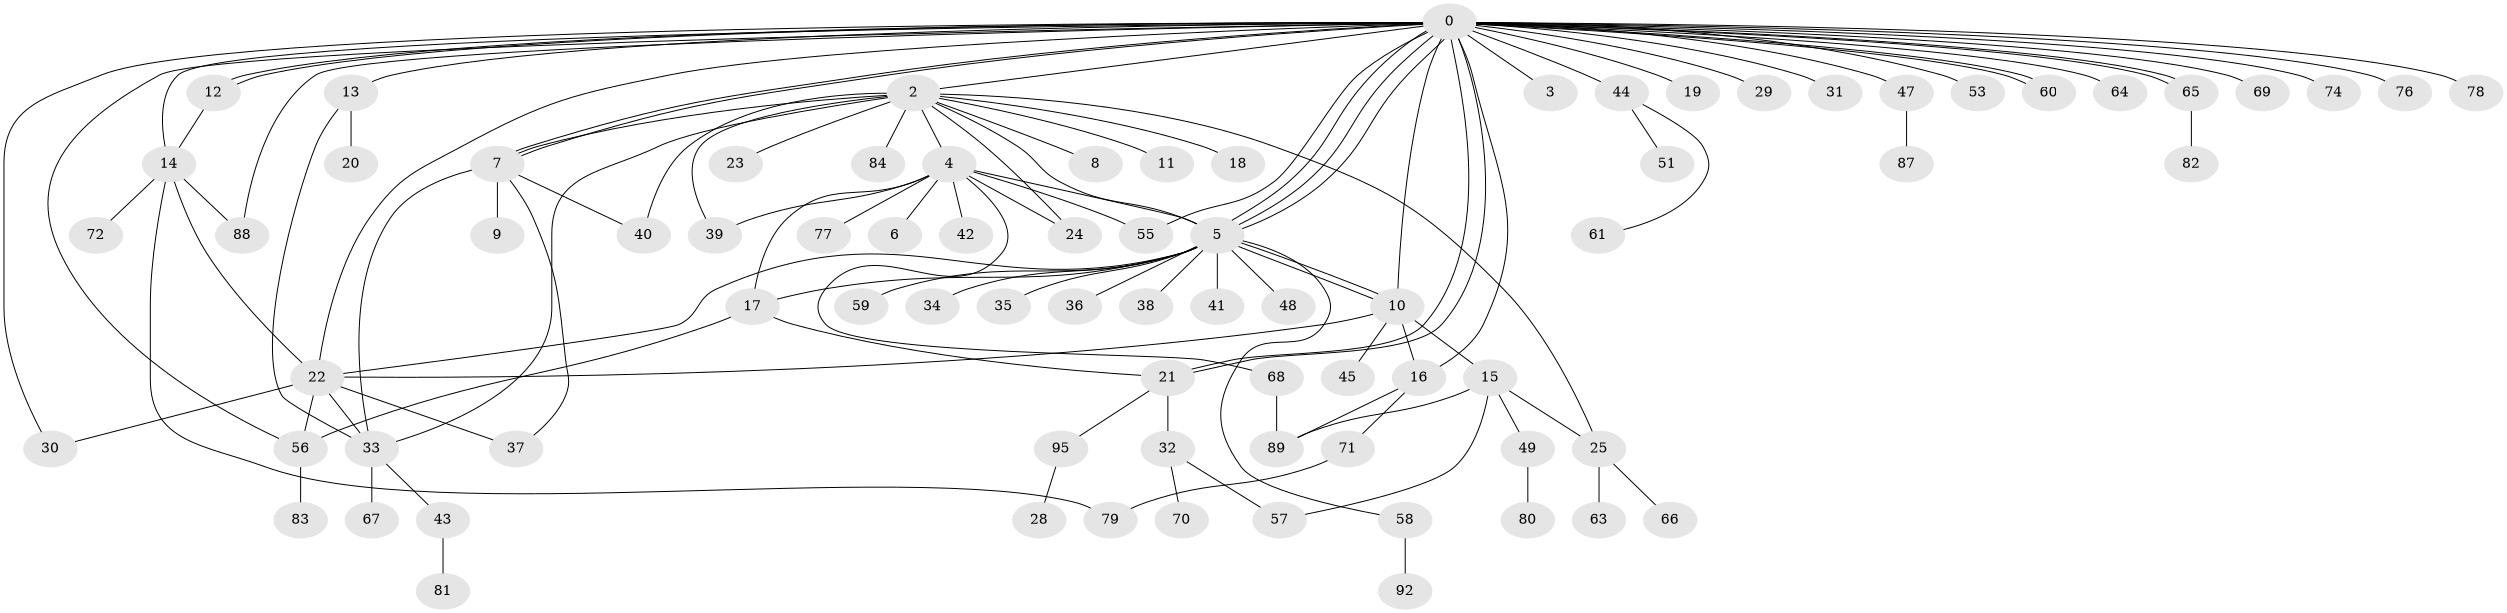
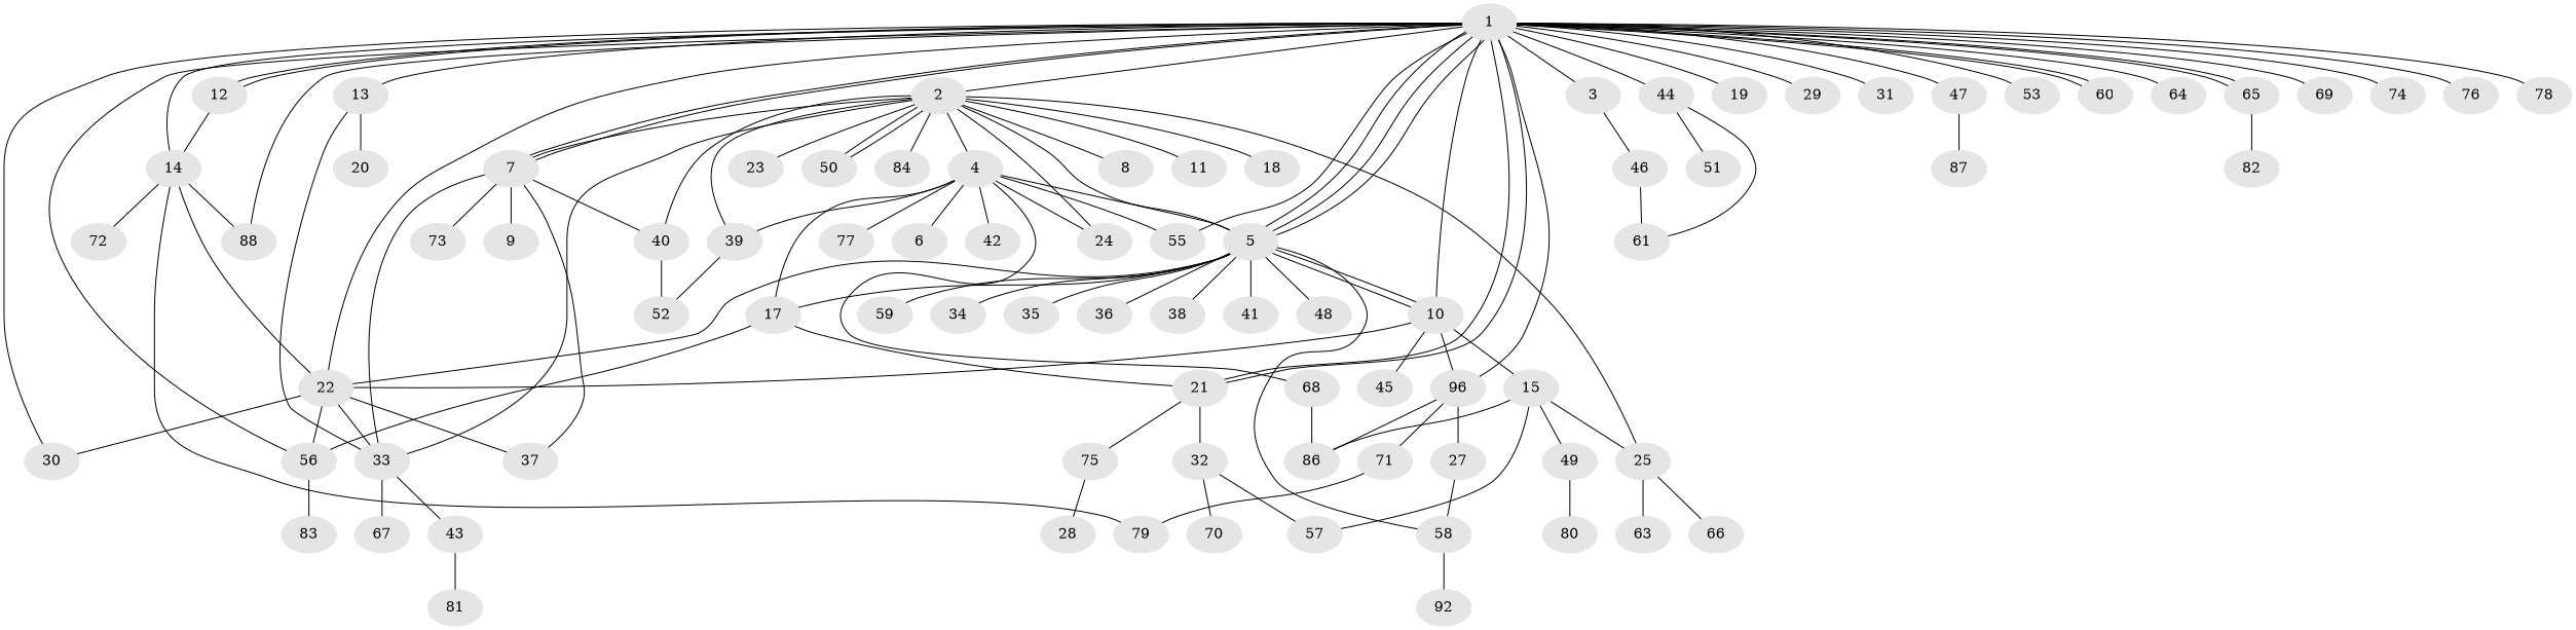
  graph {
    node [color=gray90 style=filled]
-   1 [label=0]
+   1
    2
    3
    5
    7
    10
    12
    13
    14
-   16
+   16 [label=96]
    19
    21
    22
    29
    30
    31
    44
    47
    53
    55
    56
    60
    64
    65
    69
    74
    76
    78
    n29 [label=88]
    4
    8
    11
    18
    23
    24
    25
    33
    39
    40
+   50
    84
+   46
    17
    34
    35
    36
    38
    41
    48
    58
    59
    37
    9
+   73
    15
    45
    20
    72
    79
    71
-   86 [label=89]
+   86
+   27
    32
-   75 [label=95]
+   75
    51
    61
    87
    83
    82
    6
    42
    68
    77
    63
    66
    43
    67
+   52
    n79 [label=92]
    49
    57
    80
    70
    28
    81
    1 -- 2
    1 -- 3
    1 -- 5
    1 -- 5
    1 -- 5
    1 -- 7
    1 -- 7
    1 -- 10
    1 -- 12
    1 -- 12
    1 -- 13
    1 -- 14
    1 -- 16
    1 -- 19
    1 -- 21
    1 -- 21
    1 -- 22
    1 -- 29
    1 -- 30
    1 -- 31
    1 -- 44
    1 -- 47
    1 -- 53
    1 -- 55
    1 -- 56
    1 -- 60
    1 -- 60
    1 -- 64
    1 -- 65
    1 -- 65
    1 -- 69
    1 -- 74
    1 -- 76
    1 -- 78
    1 -- n29
    2 -- 5
    2 -- 7
    2 -- 4
    2 -- 8
    2 -- 11
    2 -- 18
    2 -- 23
    2 -- 24
    2 -- 25
    2 -- 33
    2 -- 39
    2 -- 40
+   2 -- 50
+   2 -- 50
    2 -- 84
+   3 -- 46
    5 -- 10
    5 -- 10
    5 -- 22
    5 -- 17
    5 -- 34
    5 -- 35
    5 -- 36
    5 -- 38
    5 -- 41
    5 -- 48
    5 -- 58
    5 -- 59
    7 -- 33
    7 -- 40
    7 -- 37
    7 -- 9
+   7 -- 73
    10 -- 16
    10 -- 22
    10 -- 15
    10 -- 45
    12 -- 14
    13 -- 33
    13 -- 20
    14 -- 22
    14 -- n29
    14 -- 72
    14 -- 79
    16 -- 71
    16 -- 86
+   16 -- 27
    21 -- 32
    21 -- 75
    22 -- 30
    22 -- 56
    22 -- 33
    22 -- 37
    44 -- 51
    44 -- 61
    47 -- 87
    56 -- 83
    65 -- 82
    4 -- 5
    4 -- 55
    4 -- 24
    4 -- 39
    4 -- 17
    4 -- 6
    4 -- 42
    4 -- 68
    4 -- 77
    25 -- 63
    25 -- 66
    33 -- 43
    33 -- 67
+   39 -- 52
+   40 -- 52
+   46 -- 61
    17 -- 21
    17 -- 56
    58 -- n79
    15 -- 25
    15 -- 86
    15 -- 49
    15 -- 57
    71 -- 79
+   27 -- 58
    32 -- 57
    32 -- 70
    75 -- 28
    68 -- 86
    43 -- 81
    49 -- 80
  }
